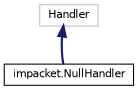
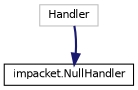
  digraph {
    rankdir=TB
    node [fillcolor=white fontname=Helvetica fontsize=10 shape=record style=filled]
    n1 [color=grey75 height=0.2 label=Handler width=0.4]
    n2 [color=black height=0.2 label="impacket.NullHandler" width=0.4]
-   n1 -> n2 [color=midnightblue dir=back fontname=Helvetica fontsize=10 labelfontname=Helvetica labelfontsize=10 style=bold]
+   n2 -> n1 [color=midnightblue dir=back fontname=Helvetica fontsize=10 labelfontname=Helvetica labelfontsize=10 style=bold]
  }
